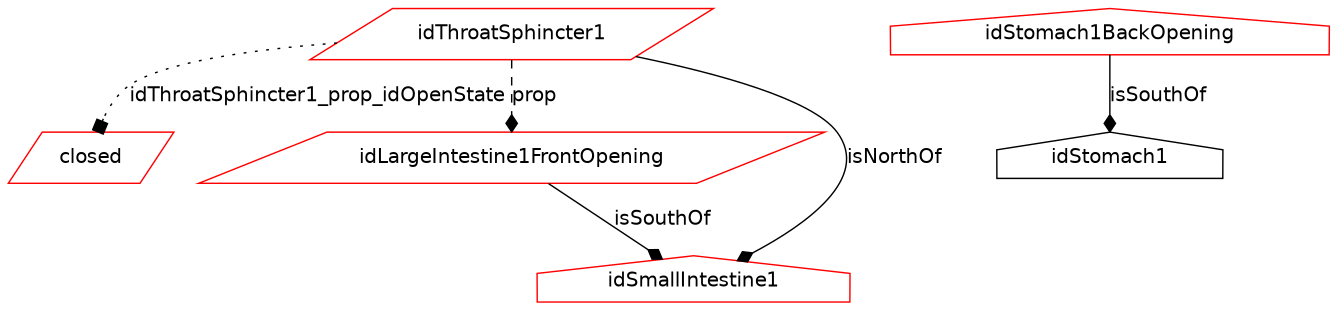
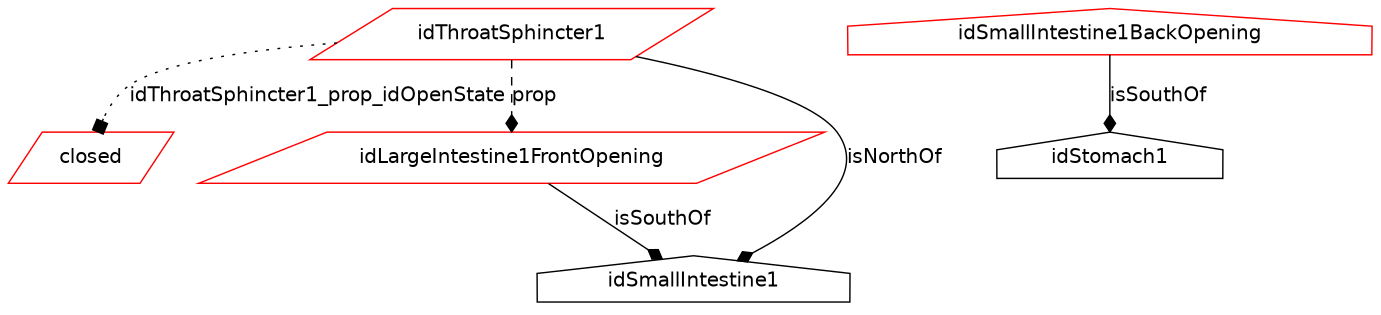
  strict digraph {
    fontname="DejaVu Sans"
    node [color=red fontname="DejaVu Sans" shape=parallelogram]
    edge [arrowhead=diamond edge_type=relationship fontname="DejaVu Sans" style=solid]
    idThroatSphincter1 [node_type=entity_node root=root]
    closed
    idLargeIntestine1FrontOpening
-   idSmallIntestine1 [shape=house]
-   idSmallIntestine1BackOpening [shape=house label=idStomach1BackOpening]
+   idSmallIntestine1 [color=black shape=house]
+   idSmallIntestine1BackOpening [shape=house]
    idStomach1 [color=black shape=house]
    idThroatSphincter1 -> closed [arrowhead=box edge_type=property label=idThroatSphincter1_prop_idOpenState style=dotted]
    idThroatSphincter1 -> idLargeIntestine1FrontOpening [label=prop style=dashed]
    idThroatSphincter1 -> idSmallIntestine1 [label=isNorthOf]
    idLargeIntestine1FrontOpening -> idSmallIntestine1 [label=isSouthOf]
    idSmallIntestine1BackOpening -> idStomach1 [label=isSouthOf]
  }
